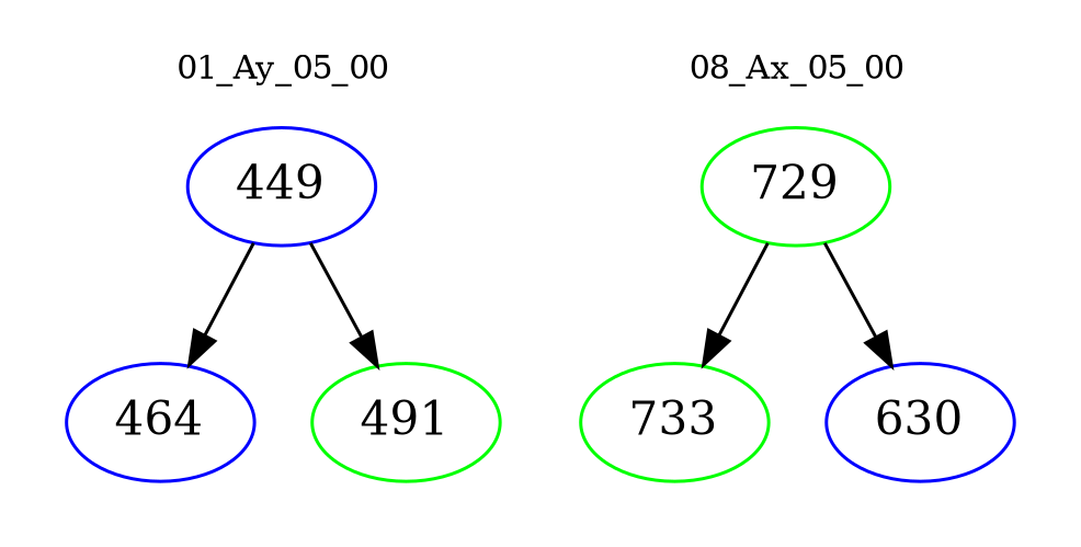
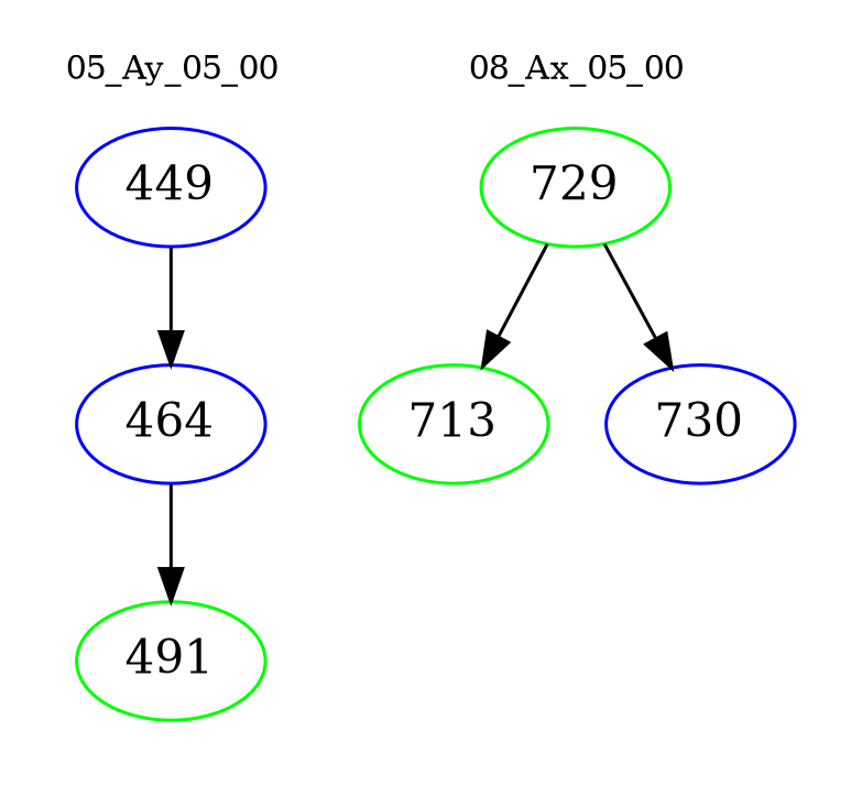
  digraph {
    node [color=blue]
    edge [color=black]
    n1 [label=449]
    n2 [label=464]
    n3 [color=green label=491]
    n4 [color=green label=729]
-   n5 [color=green label=733]
-   n6 [label=630]
+   n5 [color=green label=713]
+   n6 [label=730]
    subgraph cluster_1 {
      color=white
      fontsize=10
-     label="01_Ay_05_00"
+     label="05_Ay_05_00"
      n1
      n2
      n3
    }
    subgraph cluster_2 {
      color=white
      fontsize=10
      label="08_Ax_05_00"
      n4
      n5
      n6
    }
    n1 -> n2
-   n1 -> n3
+   n2 -> n3
    n4 -> n5
    n4 -> n6
  }
